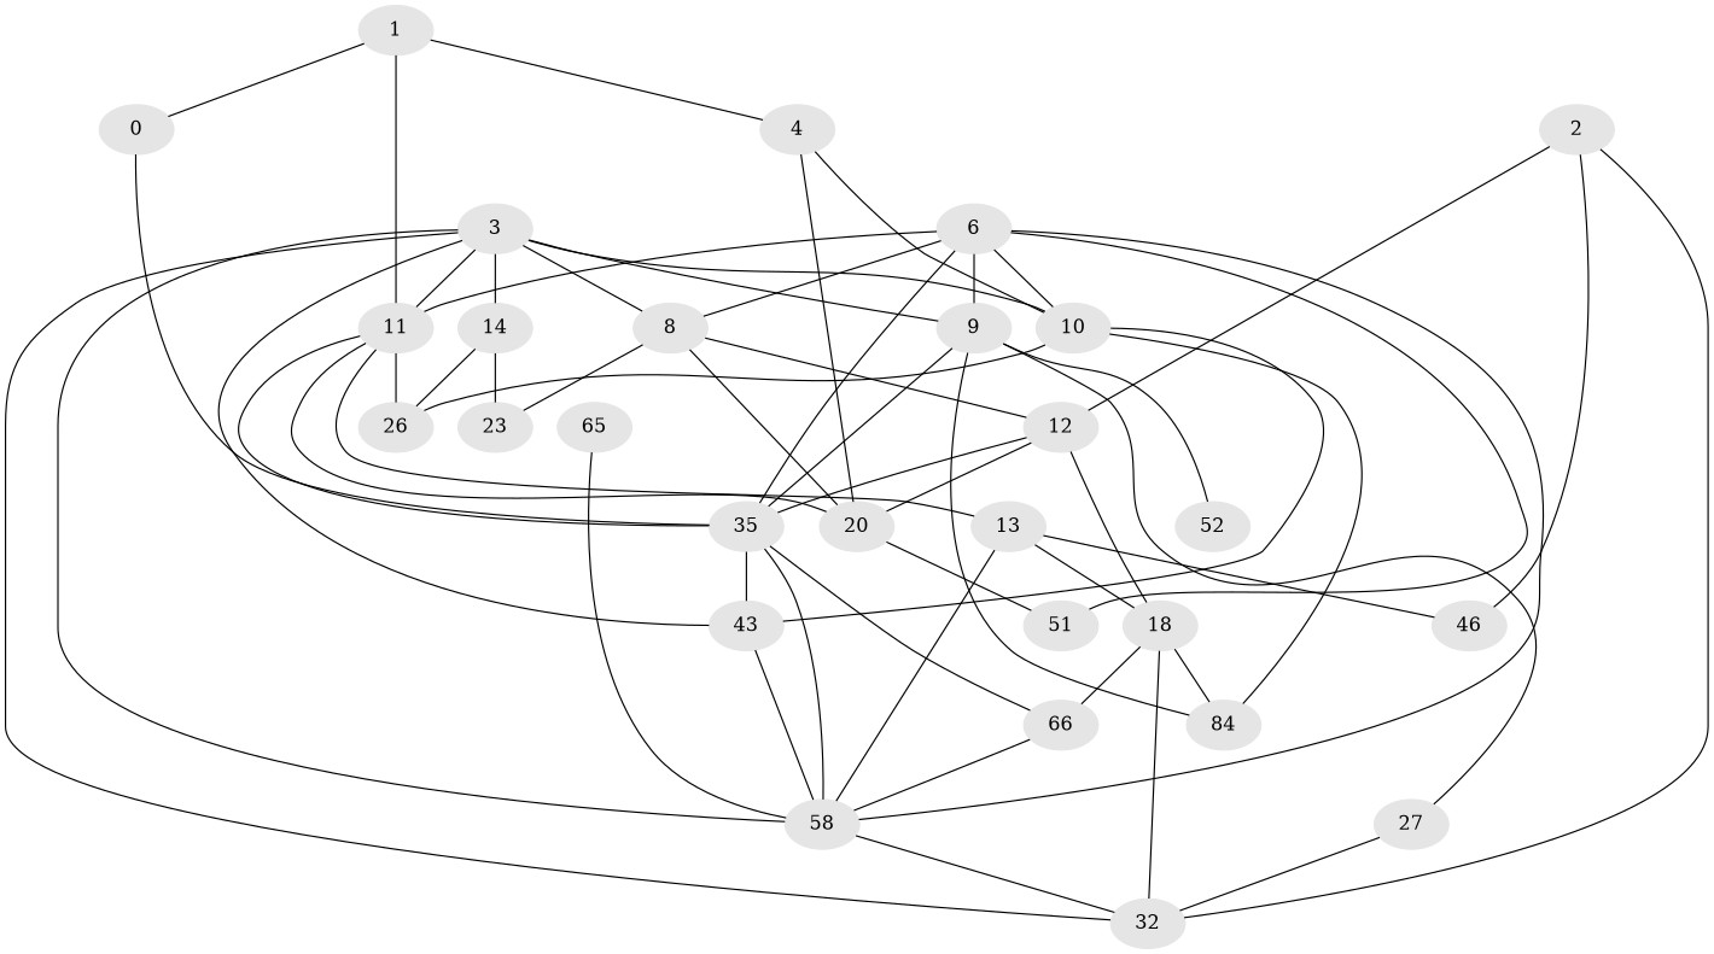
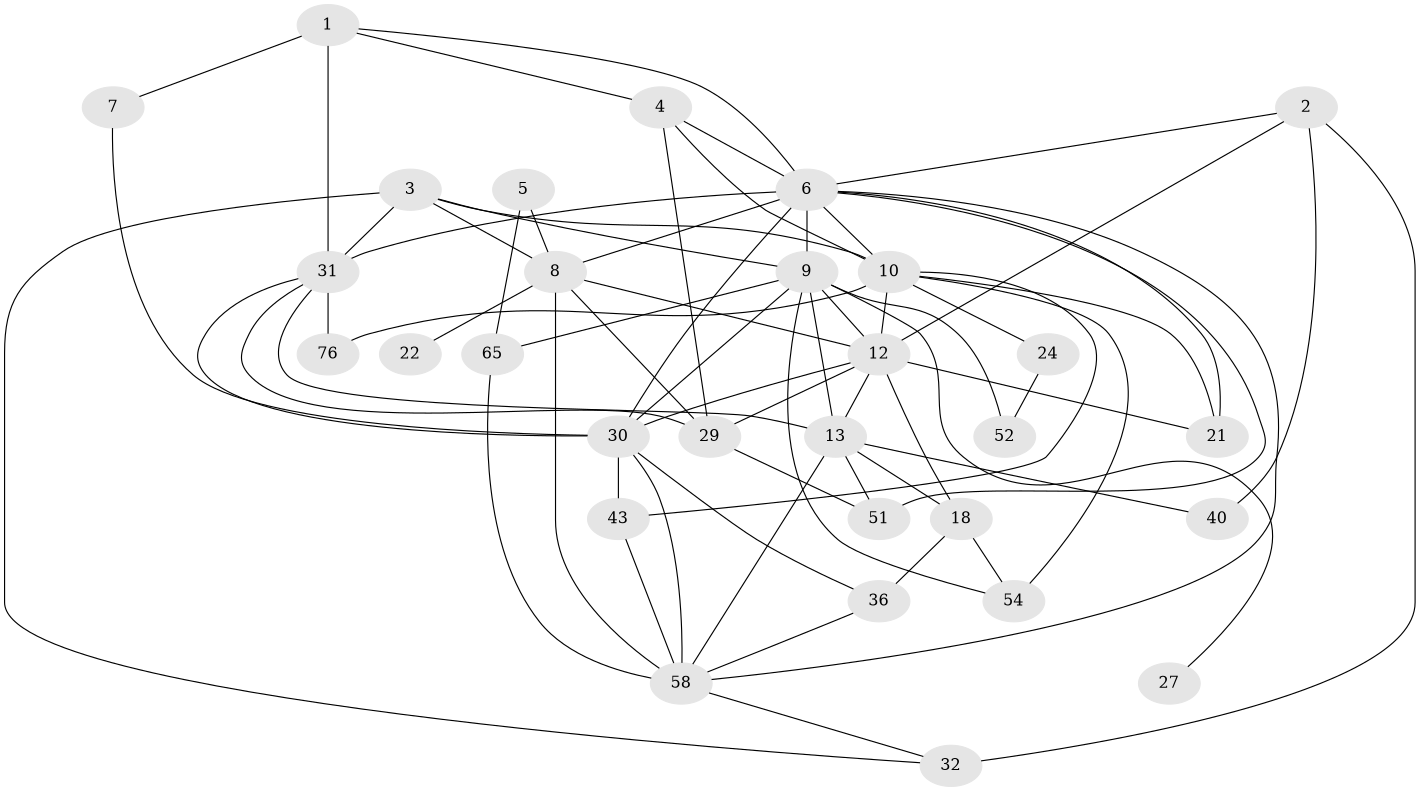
  graph {
    node [color=gray90 style=filled]
    1 [super="+34"]
    4
    6 [super="+35+56+28+19"]
-   7 [label=0]
-   11 [super="+16+29"]
+   7
+   11 [super="+16+29" label=31]
    10 [super="+38+32"]
-   20 [super="+25+39"]
+   20 [super="+25+39" label=29]
    8 [super="+50"]
    9 [super="+53+15+23"]
-   30 [super="+37+31+47" label=35]
+   21
+   30 [super="+37+31+47"]
    51
    58 [super="+63+59"]
    13 [super="+57+61"]
-   26
+   26 [label=76]
    2 [super="+48"]
    12 [super="+44+33"]
-   40 [label=46]
+   40
    n19 [label=32]
    18
    3 [super="+17"]
-   14
    43
-   22 [label=23]
+   22
    n25 [label=65]
    27
    n27 [label=52]
-   54 [label=84]
-   36 [label=66]
+   54
+   24
+   5
+   36
    1 -- 4
+   1 -- 6
    1 -- 7
    1 -- 11 [weight=2]
+   4 -- 6
    4 -- 10
    4 -- 20
    6 -- 11
    6 -- 10
    6 -- 8
    6 -- 9 [weight=2]
+   6 -- 21
    6 -- 30 [weight=3]
    6 -- 51 [weight=2]
    6 -- 58
    7 -- 30
    11 -- 20
    11 -- 30
    11 -- 13
    11 -- 26
+   10 -- 21
    10 -- 26 [weight=2]
+   10 -- 12
    10 -- 43
    10 -- 54
+   10 -- 24 [weight=2]
    20 -- 51
    8 -- 20 [weight=2]
-   3 -- 58
+   8 -- 58
    8 -- 12 [weight=2]
    8 -- 22
    9 -- 30
+   9 -- 13 [weight=2]
+   9 -- 12
+   9 -- n25
    9 -- 27
    9 -- n27 [weight=3]
    9 -- 54
    30 -- 58
    30 -- 43
    30 -- 36
    58 -- n19
+   13 -- 51
    13 -- 58
    13 -- 40
    13 -- 18
+   2 -- 6
    2 -- 12
    2 -- 40
    2 -- n19
    12 -- 20 [weight=2]
+   12 -- 21
    12 -- 30
+   12 -- 13
    12 -- 18
-   18 -- n19
    18 -- 54
    18 -- 36
    3 -- 11
    3 -- 10
    3 -- 8
    3 -- 9 [weight=2]
    3 -- n19
-   3 -- 14
-   3 -- 43
-   14 -- 26
-   14 -- 22
    43 -- 58
    n25 -- 58
-   27 -- n19
+   24 -- n27
+   5 -- 8
+   5 -- n25
    36 -- 58
  }
